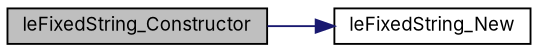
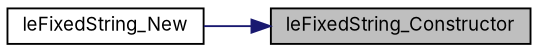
  digraph {
    rankdir=RL
    fontname=Inter
    node [color=black fontname=Inter fontsize=10 shape=record style=filled]
    n1 [fillcolor=grey75 fontcolor=black height=0.2 label=leFixedString_Constructor width=0.4]
    n2 [fillcolor=white height=0.2 label=leFixedString_New width=0.4]
-   n2 -> n1 [color=midnightblue dir=back fontname=Inter fontsize=10 labelfontname=Helvetica labelfontsize=10 style=solid]
+   n1 -> n2 [color=midnightblue dir=back fontname=Inter fontsize=10 labelfontname=Helvetica labelfontsize=10 style=solid]
  }
